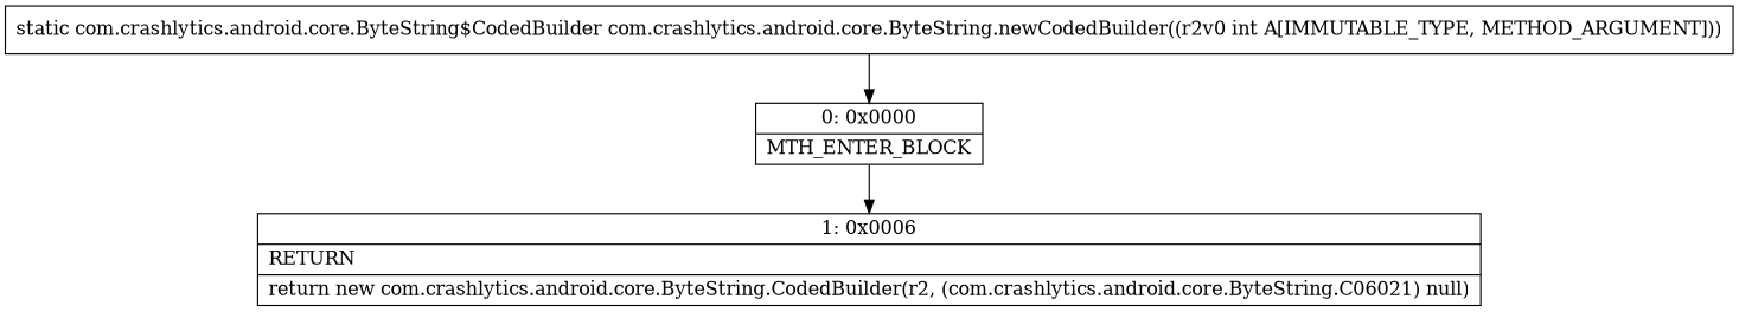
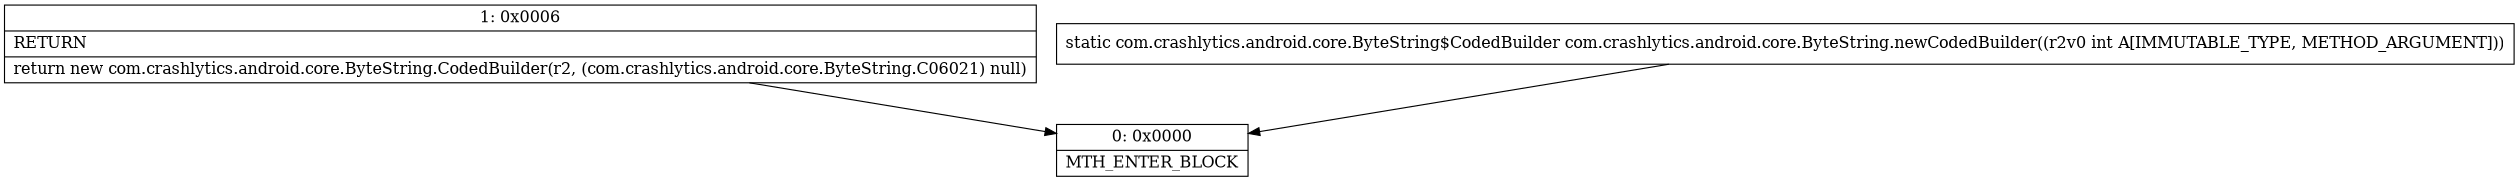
  digraph {
    node [shape=record]
    n1 [label="{0\:\ 0x0000|MTH_ENTER_BLOCK\l}"]
    n2 [label="{1\:\ 0x0006|RETURN\l|return new com.crashlytics.android.core.ByteString.CodedBuilder(r2, (com.crashlytics.android.core.ByteString.C06021) null)\l}"]
    n3 [label="{static com.crashlytics.android.core.ByteString$CodedBuilder com.crashlytics.android.core.ByteString.newCodedBuilder((r2v0 int A[IMMUTABLE_TYPE, METHOD_ARGUMENT])) }"]
-   n1 -> n2
+   n2 -> n1
    n3 -> n1
  }
